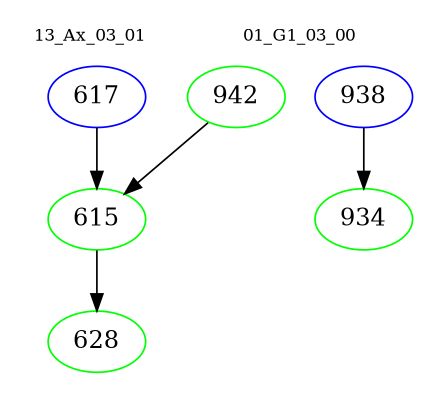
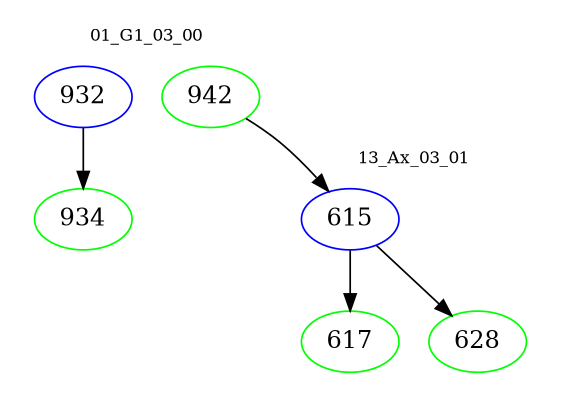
  digraph {
    node [color=green]
    edge [color=black]
-   n1 [color=blue label=617]
-   n2 [label=615]
+   n1 [label=617]
+   n2 [color=blue label=615]
    n3 [label=628]
    n4 [label=942]
-   n5 [color=blue label=938]
+   n5 [color=blue label=932]
    n6 [label=934]
    subgraph cluster_1 {
      color=white
      fontsize=10
      label="13_Ax_03_01"
      n1
      n2
      n3
    }
    subgraph cluster_2 {
      color=white
      fontsize=10
      label="01_G1_03_00"
      n4
      n5
      n6
    }
-   n1 -> n2
+   n2 -> n1
    n2 -> n3
    n4 -> n2
    n5 -> n6
  }
